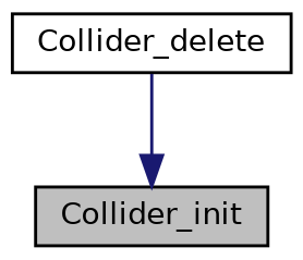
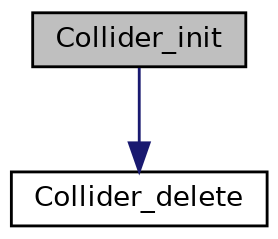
  digraph {
    rankdir=TB
    node [color=black fontname=Helvetica fontsize=10 shape=record style=filled]
    n1 [fillcolor=grey75 fontcolor=black height=0.2 label=Collider_init width=0.4]
    n2 [fillcolor=white height=0.2 label=Collider_delete width=0.4]
-   n2 -> n1 [color=midnightblue fontname=Helvetica fontsize=10 labelfontname=Helvetica labelfontsize=10 style=solid]
+   n1 -> n2 [color=midnightblue fontname=Helvetica fontsize=10 labelfontname=Helvetica labelfontsize=10 style=solid]
  }
